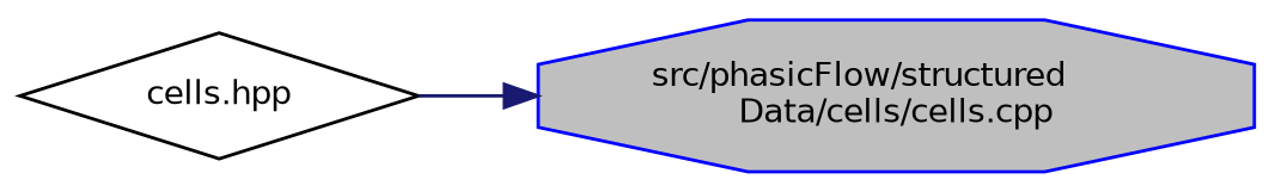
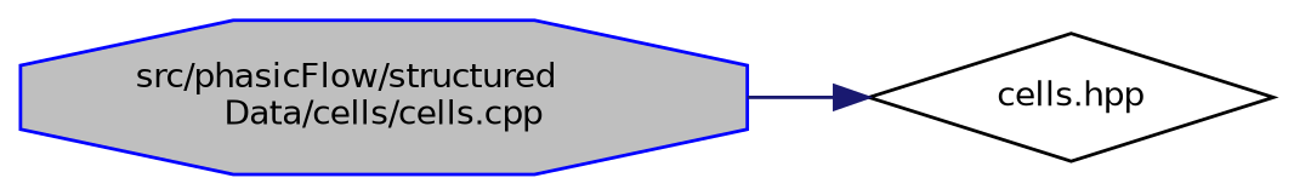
  digraph {
    rankdir=LR
    node [fontname=Helvetica fontsize=10 style=filled]
    n1 [color=blue fillcolor=grey75 fontcolor=black height=0.2 label="src/phasicFlow/structured\lData/cells/cells.cpp" shape=octagon width=0.4]
    n2 [color=black fillcolor=white height=0.2 label="cells.hpp" shape=diamond width=0.4]
-   n2 -> n1 [color=midnightblue fontname=Helvetica fontsize=10 labelfontname=Helvetica labelfontsize=10 style=solid]
+   n1 -> n2 [color=midnightblue fontname=Helvetica fontsize=10 labelfontname=Helvetica labelfontsize=10 style=solid]
  }
